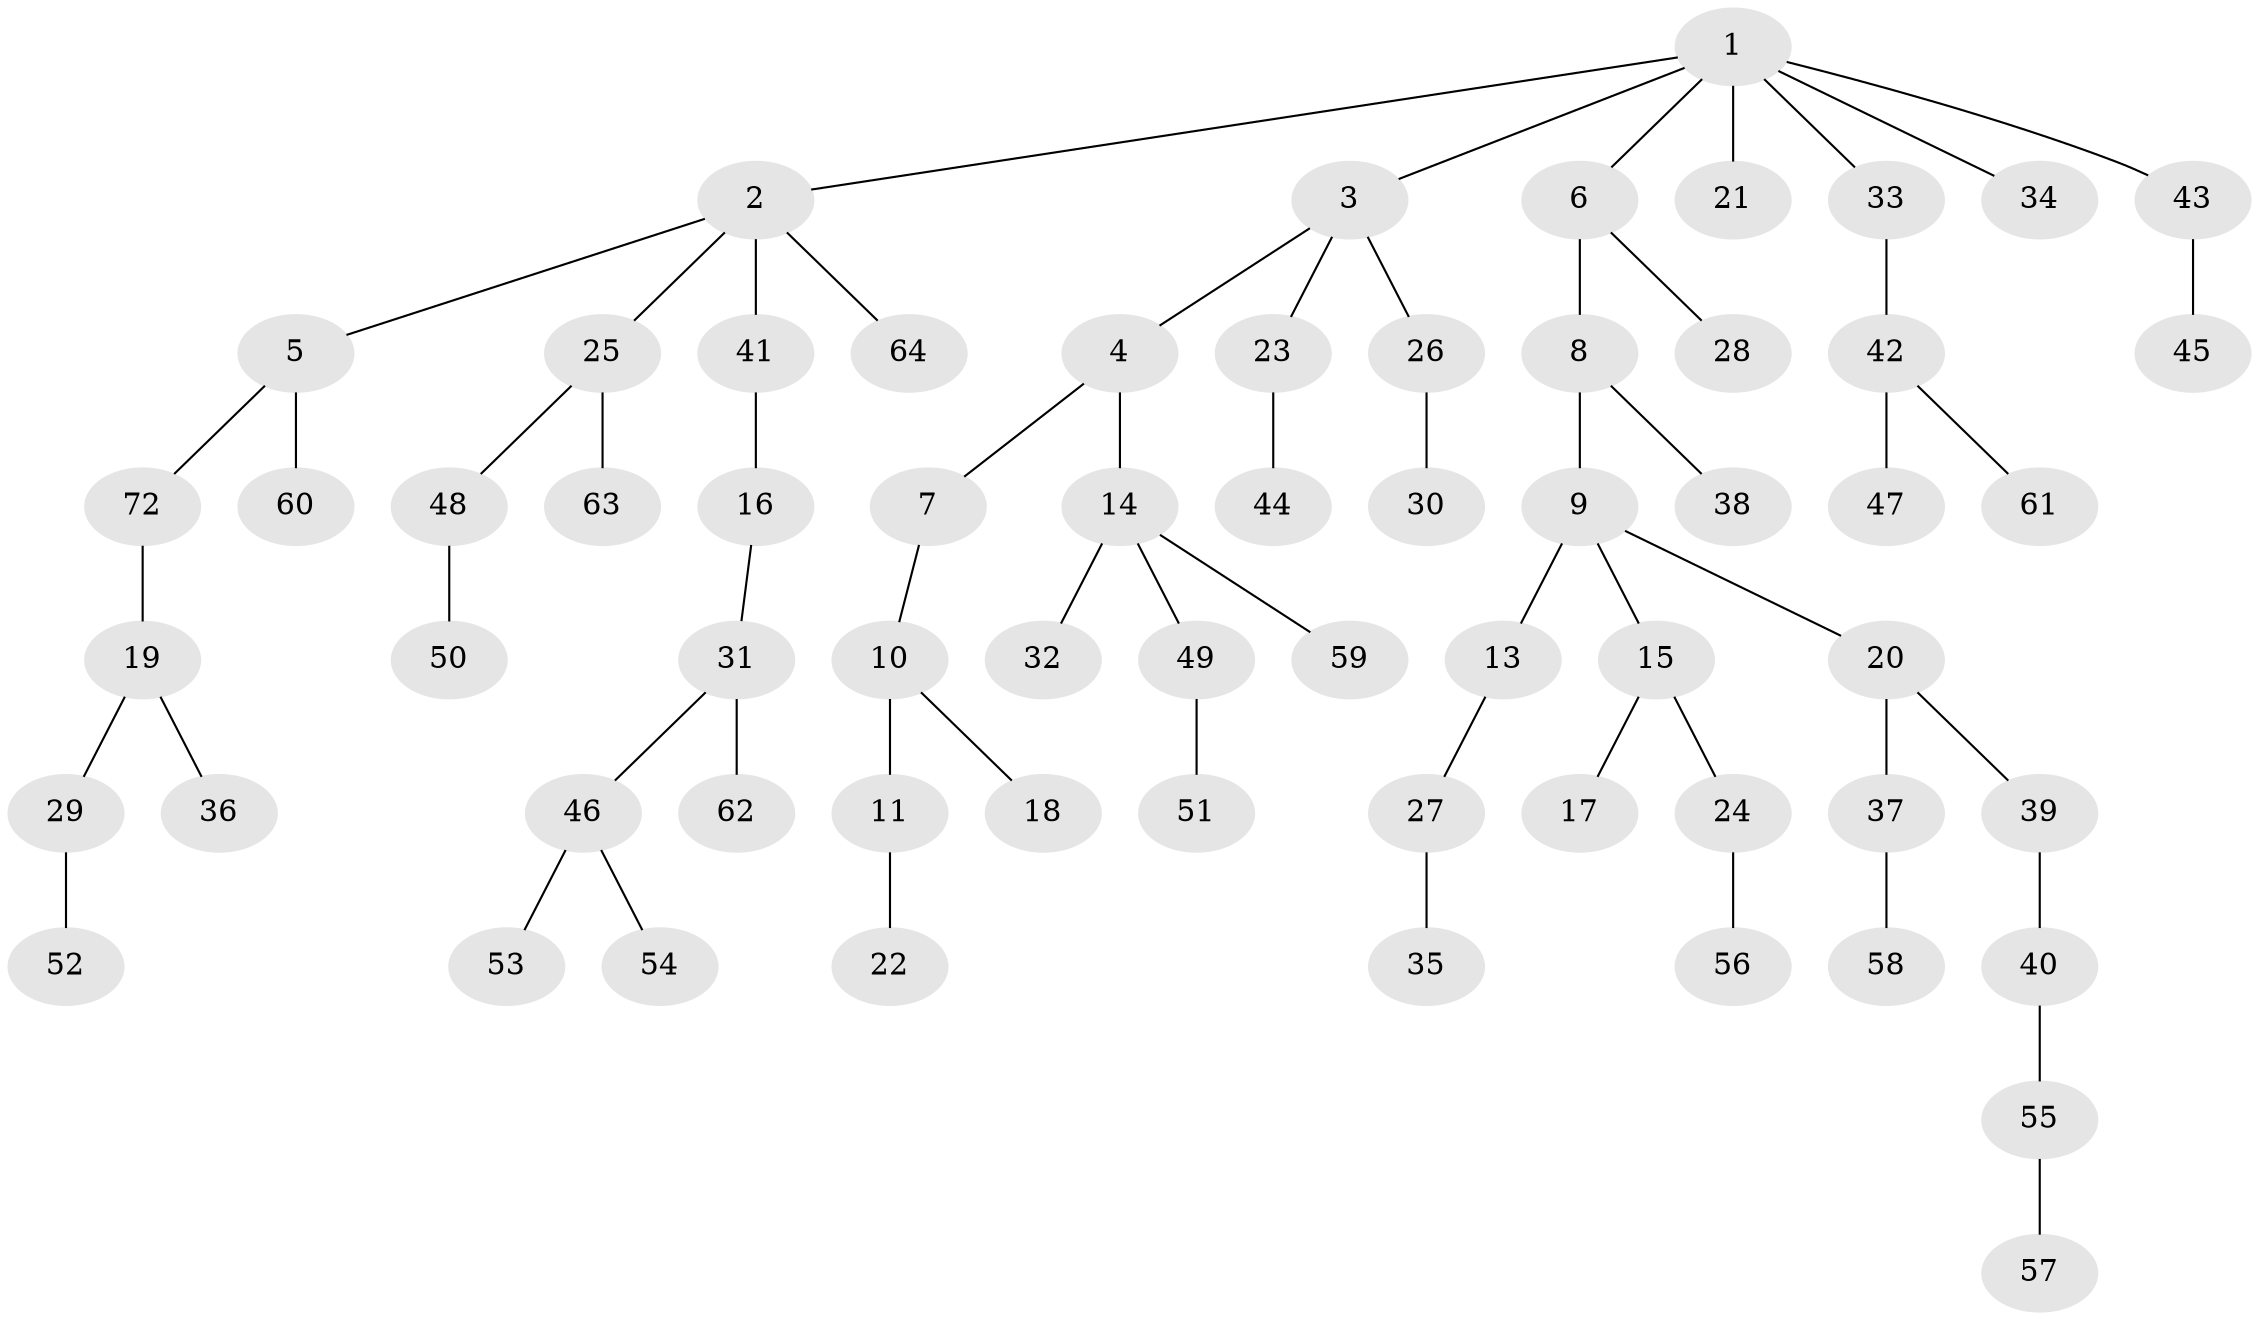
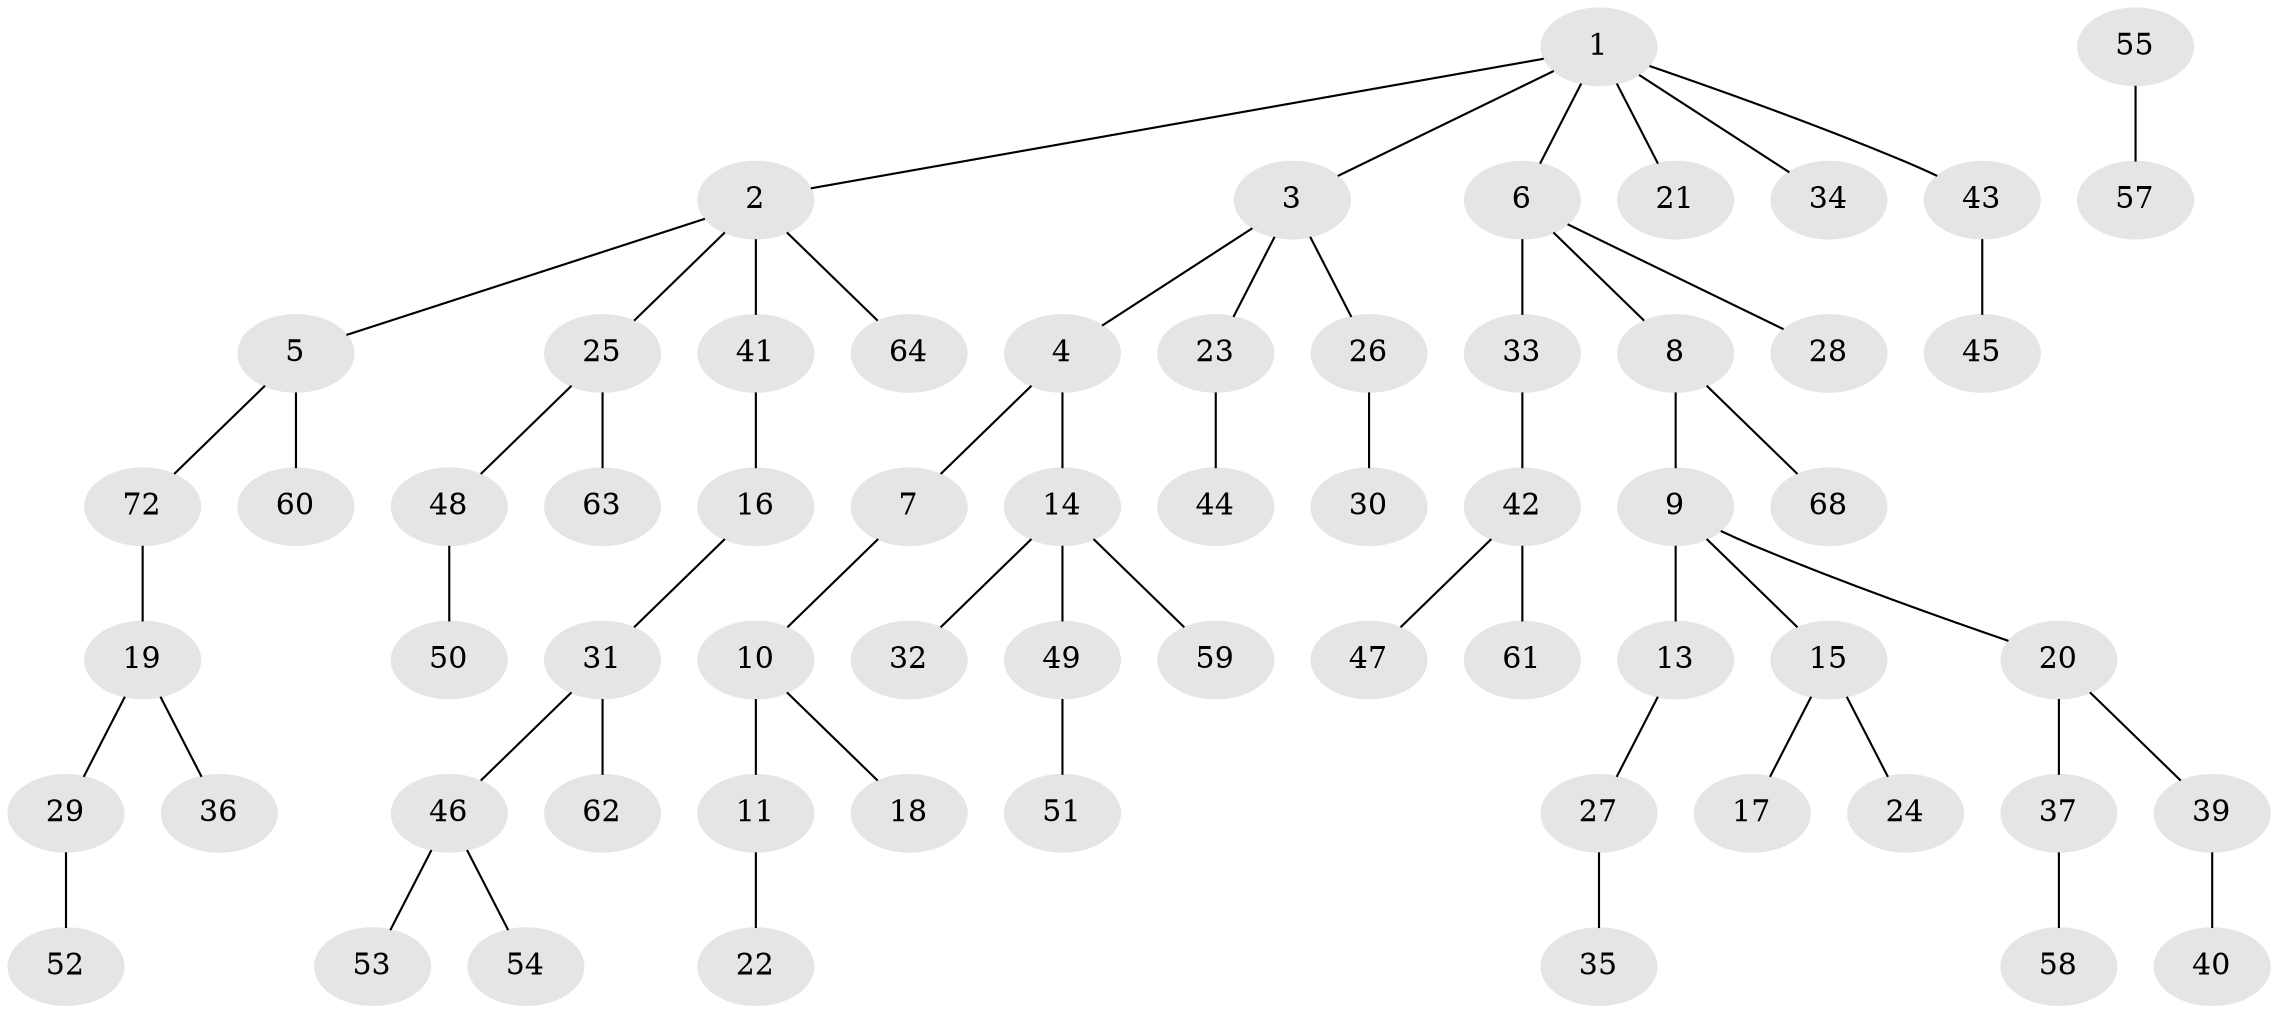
  graph {
    node [color=gray90 style=filled]
    1
    2
    3
    6
    21
    33
    34
    43
    5
    25
    41
    64
    4
    23
    26
    8
    28
    42
    45
    n20 [label=72]
    60
    48
    63
    16
    7
    14
    44
    30
    10
    32
    49
    59
    19
    9
-   38
+   38 [label=68]
    11
    18
    31
    13
    15
    20
    27
    17
    24
    37
    39
    22
    29
    36
    35
    51
-   56
    46
    62
    52
    58
    40
    50
    53
    54
    47
    61
    55
    57
    1 -- 2
    1 -- 3
    1 -- 6
    1 -- 21
-   1 -- 33
+   6 -- 33
    1 -- 34
    1 -- 43
    2 -- 5
    2 -- 25
    2 -- 41
    2 -- 64
    3 -- 4
    3 -- 23
    3 -- 26
    6 -- 8
    6 -- 28
    33 -- 42
    43 -- 45
    5 -- n20
    5 -- 60
    25 -- 48
    25 -- 63
    41 -- 16
    4 -- 7
    4 -- 14
    23 -- 44
    26 -- 30
    8 -- 9
    8 -- 38
    42 -- 47
    42 -- 61
    n20 -- 19
    48 -- 50
    16 -- 31
    7 -- 10
    14 -- 32
    14 -- 49
    14 -- 59
    10 -- 11
    10 -- 18
    49 -- 51
    19 -- 29
    19 -- 36
    9 -- 13
    9 -- 15
    9 -- 20
    11 -- 22
    31 -- 46
    31 -- 62
    13 -- 27
    15 -- 17
    15 -- 24
    20 -- 37
    20 -- 39
    27 -- 35
-   24 -- 56
    37 -- 58
    39 -- 40
    29 -- 52
    46 -- 53
    46 -- 54
-   40 -- 55
    55 -- 57
  }
